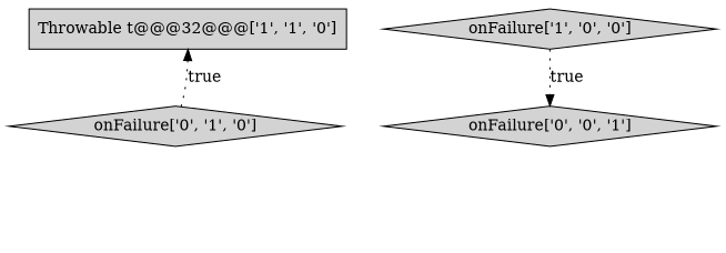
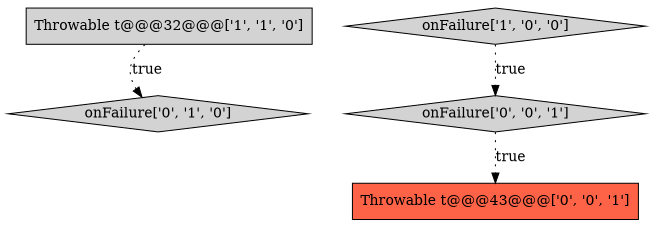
  digraph {
    node [fillcolor=lightgray shape=diamond style=filled]
    edge [style=dotted]
    n1 [label="Throwable t@@@32@@@['1', '1', '0']" shape=box]
+   n2 [fillcolor=tomato label="Throwable t@@@43@@@['0', '0', '1']" shape=box]
    n3 [label="onFailure['0', '1', '0']"]
    n4 [label="onFailure['0', '0', '1']"]
    n5 [label="onFailure['1', '0', '0']"]
-   n3 -> n1 [label=true]
+   n1 -> n3 [label=true]
+   n4 -> n2 [label=true]
    n5 -> n4 [label=true]
  }
